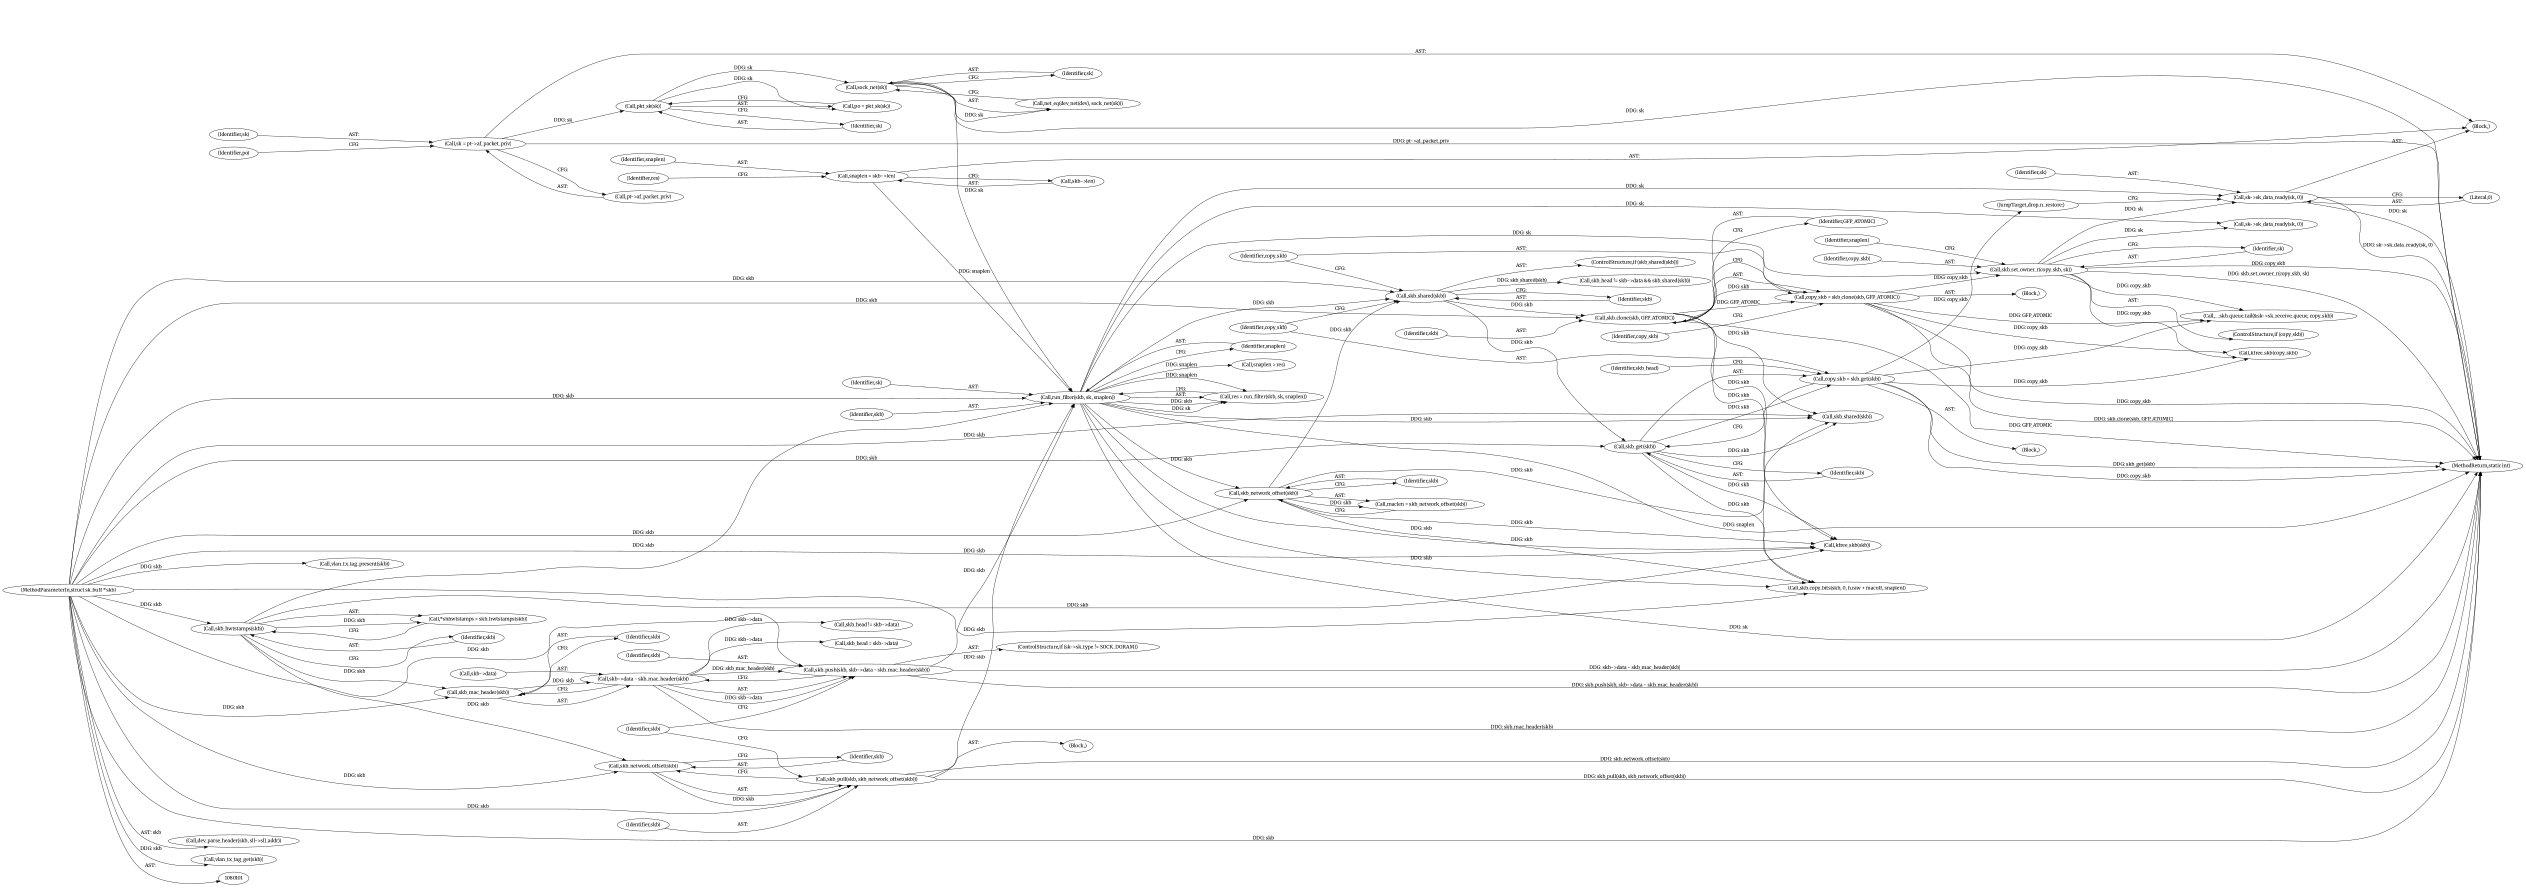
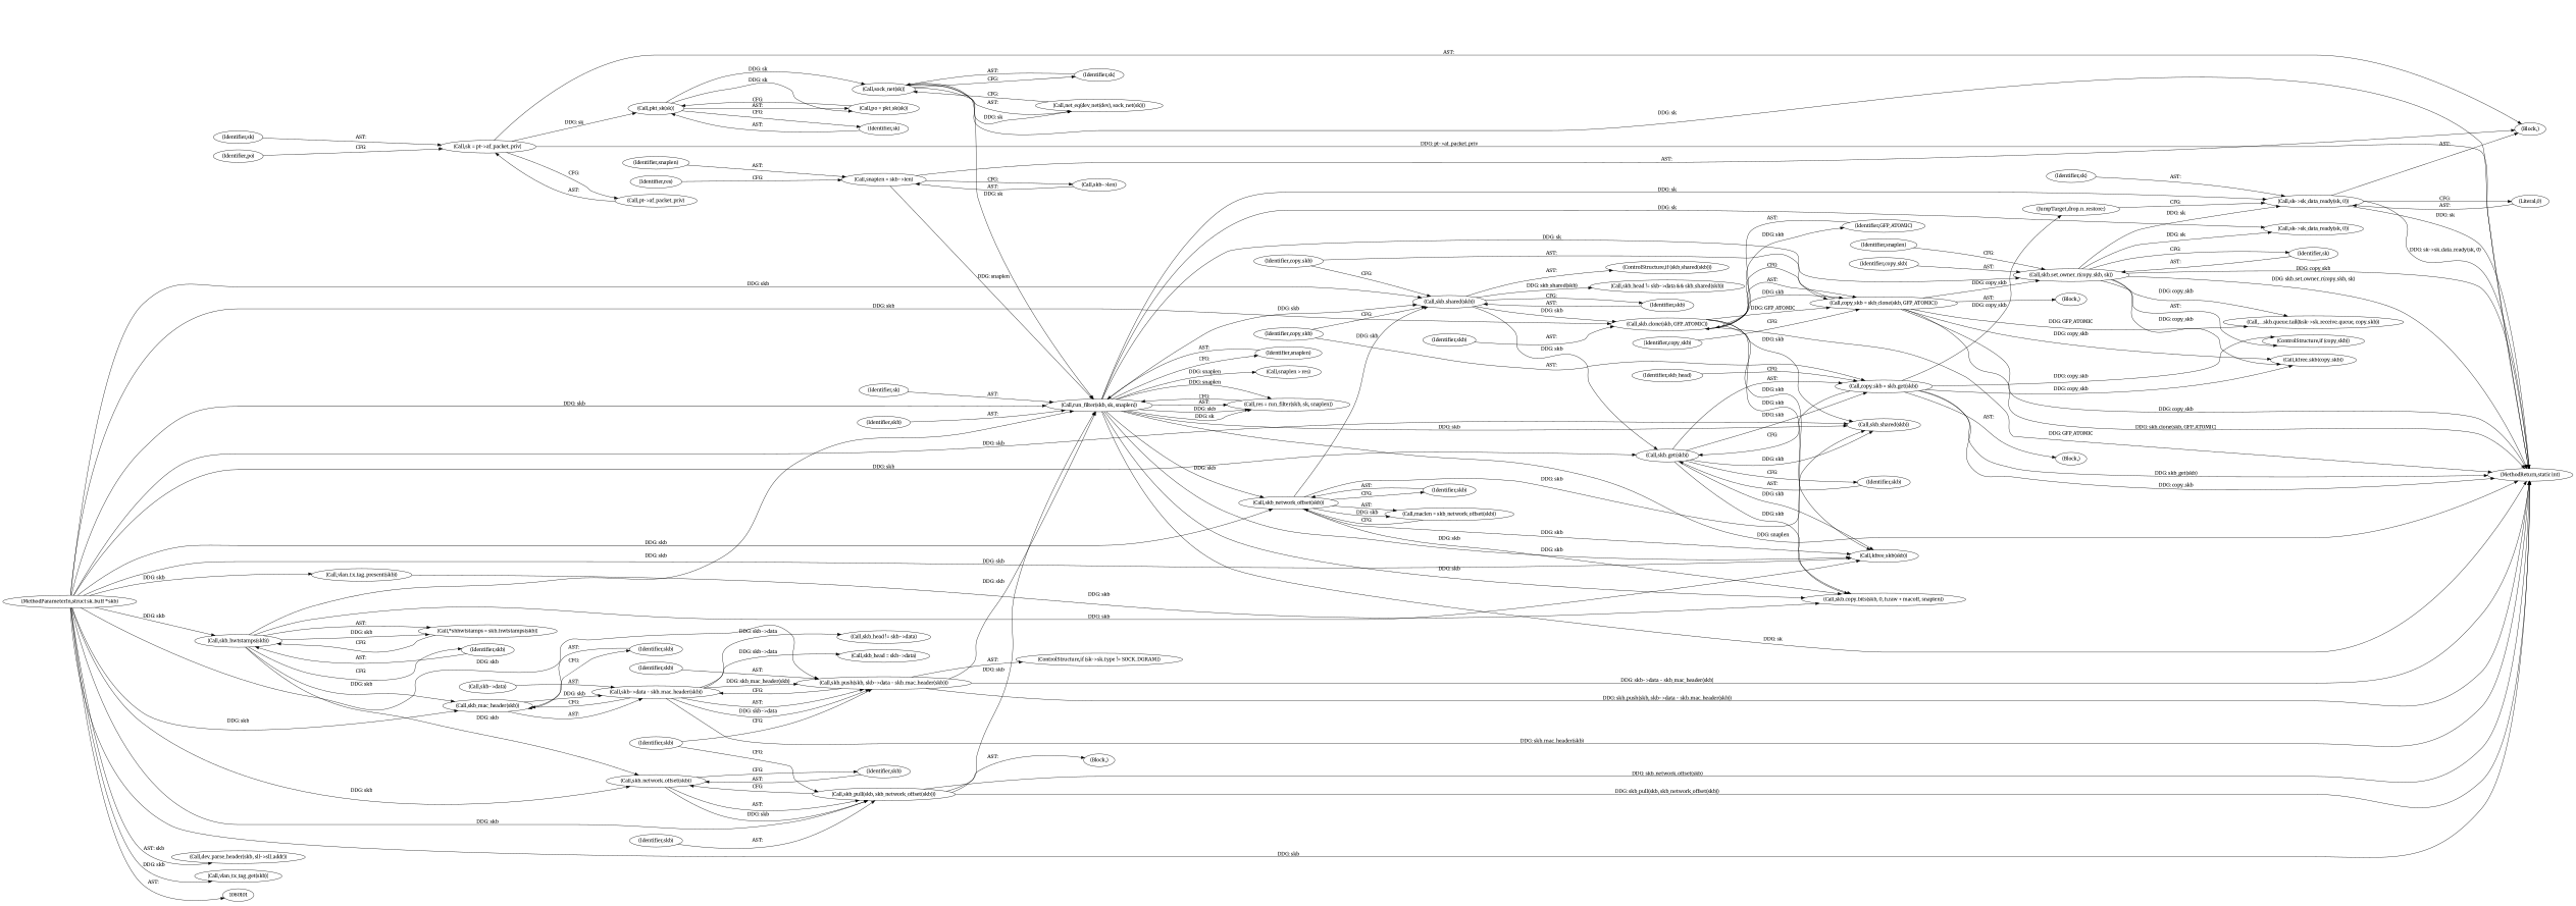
  digraph {
    fontname=Merriweather
    rankdir=LR
    node [fontname=Merriweather]
    edge [fontname=Merriweather]
    n1 [label="(Call,sk->sk_data_ready(sk, 0))"]
    n2 [label="(Block,)"]
    n3 [label="(MethodReturn,static int)"]
    n4 [label="(Literal,0)"]
    n5 [label="(Call,run_filter(skb, sk, snaplen))"]
    n6 [label="(Call,skb_set_owner_r(copy_skb, sk))"]
    n7 [label="(Call,skb_shared(skb))"]
    n8 [label="(Call,skb_network_offset(skb))"]
    n9 [label="(Identifier,snaplen)"]
    n10 [label="(Call,sk->sk_data_ready(sk, 0))"]
    n11 [label="(Call,snaplen > res)"]
    n12 [label="(Call,kfree_skb(skb))"]
    n13 [label="(Call,skb_shared(skb))"]
    n14 [label="(Call,res = run_filter(skb, sk, snaplen))"]
    n15 [label="(Call,skb_copy_bits(skb, 0, h.raw + macoff, snaplen))"]
    n16 [label="(Call,kfree_skb(copy_skb))"]
    n17 [label="(ControlStructure,if (copy_skb))"]
    n18 [label="(Identifier,sk)"]
    n19 [label="(Call,__skb_queue_tail(&sk->sk_receive_queue, copy_skb))"]
    n20 [label="(Call,skb_clone(skb, GFP_ATOMIC))"]
    n21 [label="(Call,skb_get(skb))"]
    n22 [label="(Call,skb_head != skb->data && skb_shared(skb))"]
    n23 [label="(Identifier,skb)"]
    n24 [label="(ControlStructure,if (skb_shared(skb)))"]
    n25 [label="(Identifier,skb)"]
    n26 [label="(Call,maclen = skb_network_offset(skb))"]
    n27 [label="(Call,skb_hwtstamps(skb))"]
    n28 [label="(Call,skb_mac_header(skb))"]
    n29 [label="(Call,skb_network_offset(skb))"]
    n30 [label="(Identifier,skb)"]
    n31 [label="(Call,*shhwtstamps = skb_hwtstamps(skb))"]
    n32 [label="(Call,skb->data - skb_mac_header(skb))"]
    n33 [label="(Identifier,skb)"]
    n34 [label="(Call,skb_pull(skb, skb_network_offset(skb)))"]
    n35 [label="(Identifier,skb)"]
    n36 [label="(MethodParameterIn,struct sk_buff *skb)"]
    n37 [label="(Call,skb_push(skb, skb->data - skb_mac_header(skb)))"]
    n38 [label="(Call,vlan_tx_tag_present(skb))"]
    n39 [label="(Call,dev_parse_header(skb, sll->sll_addr))"]
    n40 [label="(Call,vlan_tx_tag_get(skb))"]
    n41 [label=1080101]
    n42 [label="(ControlStructure,if (sk->sk_type != SOCK_DGRAM))"]
    n43 [label="(Block,)"]
    n44 [label="(Call,copy_skb = skb_clone(skb, GFP_ATOMIC))"]
    n45 [label="(Identifier,GFP_ATOMIC)"]
    n46 [label="(Call,copy_skb = skb_get(skb))"]
    n47 [label="(Identifier,skb)"]
    n48 [label="(Call,skb_head != skb->data)"]
    n49 [label="(Call,skb_head = skb->data)"]
    n50 [label="(Call,sock_net(sk))"]
    n51 [label="(Call,net_eq(dev_net(dev), sock_net(sk)))"]
    n52 [label="(Identifier,sk)"]
    n53 [label="(Call,pkt_sk(sk))"]
    n54 [label="(Call,po = pkt_sk(sk))"]
    n55 [label="(Identifier,sk)"]
    n56 [label="(Call,sk = pt->af_packet_priv)"]
    n57 [label="(Call,pt->af_packet_priv)"]
    n58 [label="(Call,snaplen = skb->len)"]
    n59 [label="(Call,skb->len)"]
    n60 [label="(Block,)"]
    n61 [label="(Block,)"]
    n62 [label="(JumpTarget,drop_n_restore:)"]
    n63 [label="(Identifier,skb)"]
    n64 [label="(Identifier,res)"]
    n65 [label="(Identifier,copy_skb)"]
    n66 [label="(Identifier,skb)"]
    n67 [label="(Identifier,copy_skb)"]
    n68 [label="(Identifier,snaplen)"]
    n69 [label="(Identifier,skb)"]
    n70 [label="(Call,skb->data)"]
    n71 [label="(Identifier,po)"]
    n72 [label="(Identifier,snaplen)"]
    n73 [label="(Identifier,sk)"]
    n74 [label="(Identifier,copy_skb)"]
    n75 [label="(Identifier,copy_skb)"]
    n76 [label="(Identifier,sk)"]
    n77 [label="(Identifier,skb)"]
    n78 [label="(Identifier,skb)"]
    n79 [label="(Identifier,skb_head)"]
    n80 [label="(Identifier,sk)"]
    n1 -> n2 [label="AST: "]
    n1 -> n3 [label="DDG: sk"]
    n1 -> n3 [label="DDG: sk->sk_data_ready(sk, 0)"]
    n1 -> n4 [label="CFG: "]
    n4 -> n1 [label="AST: "]
    n5 -> n1 [label="DDG: sk"]
    n5 -> n3 [label="DDG: snaplen"]
    n5 -> n3 [label="DDG: sk"]
    n5 -> n6 [label="DDG: sk"]
    n5 -> n7 [label="DDG: skb"]
    n5 -> n8 [label="DDG: skb"]
    n5 -> n9 [label="CFG: "]
    n5 -> n10 [label="DDG: sk"]
    n5 -> n11 [label="DDG: snaplen"]
    n5 -> n12 [label="DDG: skb"]
    n5 -> n13 [label="DDG: skb"]
    n5 -> n14 [label="AST: "]
    n5 -> n14 [label="DDG: skb"]
    n5 -> n14 [label="DDG: sk"]
    n5 -> n14 [label="DDG: snaplen"]
    n5 -> n15 [label="DDG: skb"]
    n6 -> n1 [label="DDG: sk"]
    n6 -> n3 [label="DDG: copy_skb"]
    n6 -> n3 [label="DDG: skb_set_owner_r(copy_skb, sk)"]
    n6 -> n10 [label="DDG: sk"]
    n6 -> n16 [label="DDG: copy_skb"]
    n6 -> n17 [label="AST: "]
    n6 -> n18 [label="CFG: "]
    n6 -> n19 [label="DDG: copy_skb"]
    n7 -> n20 [label="DDG: skb"]
    n7 -> n21 [label="DDG: skb"]
    n7 -> n22 [label="DDG: skb_shared(skb)"]
    n7 -> n23 [label="CFG: "]
    n7 -> n24 [label="AST: "]
    n8 -> n7 [label="DDG: skb"]
    n8 -> n12 [label="DDG: skb"]
    n8 -> n13 [label="DDG: skb"]
    n8 -> n15 [label="DDG: skb"]
    n8 -> n25 [label="CFG: "]
    n8 -> n26 [label="AST: "]
    n8 -> n26 [label="DDG: skb"]
    n9 -> n5 [label="AST: "]
    n14 -> n5 [label="CFG: "]
    n18 -> n6 [label="AST: "]
    n20 -> n3 [label="DDG: GFP_ATOMIC"]
    n20 -> n12 [label="DDG: skb"]
    n20 -> n13 [label="DDG: skb"]
    n20 -> n15 [label="DDG: skb"]
    n20 -> n44 [label="AST: "]
    n20 -> n44 [label="DDG: skb"]
    n20 -> n44 [label="DDG: GFP_ATOMIC"]
-   n20 -> n45 [label="CFG: "]
+   n20 -> n45 [label="DDG: skb"]
    n21 -> n12 [label="DDG: skb"]
    n21 -> n13 [label="DDG: skb"]
    n21 -> n15 [label="DDG: skb"]
    n21 -> n46 [label="AST: "]
    n21 -> n46 [label="DDG: skb"]
    n21 -> n47 [label="CFG: "]
    n23 -> n7 [label="AST: "]
    n25 -> n8 [label="AST: "]
    n26 -> n8 [label="CFG: "]
    n27 -> n5 [label="DDG: skb"]
    n27 -> n12 [label="DDG: skb"]
    n27 -> n28 [label="DDG: skb"]
    n27 -> n29 [label="DDG: skb"]
    n27 -> n30 [label="CFG: "]
    n27 -> n31 [label="AST: "]
    n27 -> n31 [label="DDG: skb"]
    n28 -> n32 [label="AST: "]
    n28 -> n32 [label="DDG: skb"]
    n28 -> n33 [label="CFG: "]
    n29 -> n34 [label="AST: "]
    n29 -> n34 [label="DDG: skb"]
    n29 -> n35 [label="CFG: "]
    n30 -> n27 [label="AST: "]
    n31 -> n27 [label="CFG: "]
    n32 -> n3 [label="DDG: skb_mac_header(skb)"]
    n32 -> n28 [label="CFG: "]
    n32 -> n37 [label="AST: "]
    n32 -> n37 [label="DDG: skb->data"]
    n32 -> n37 [label="DDG: skb_mac_header(skb)"]
    n32 -> n48 [label="DDG: skb->data"]
    n32 -> n49 [label="DDG: skb->data"]
    n33 -> n28 [label="AST: "]
    n34 -> n3 [label="DDG: skb_pull(skb, skb_network_offset(skb))"]
    n34 -> n3 [label="DDG: skb_network_offset(skb)"]
    n34 -> n5 [label="DDG: skb"]
    n34 -> n29 [label="CFG: "]
    n34 -> n43 [label="AST: "]
    n35 -> n29 [label="AST: "]
    n36 -> n3 [label="DDG: skb"]
    n36 -> n5 [label="DDG: skb"]
    n36 -> n7 [label="DDG: skb"]
    n36 -> n8 [label="DDG: skb"]
    n36 -> n12 [label="DDG: skb"]
    n36 -> n13 [label="DDG: skb"]
-   n36 -> n15 [label="DDG: skb"]
+   n38 -> n15 [label="DDG: skb"]
    n36 -> n20 [label="DDG: skb"]
    n36 -> n21 [label="DDG: skb"]
    n36 -> n27 [label="DDG: skb"]
    n36 -> n28 [label="DDG: skb"]
    n36 -> n29 [label="DDG: skb"]
    n36 -> n34 [label="DDG: skb"]
    n36 -> n37 [label="DDG: skb"]
    n36 -> n38 [label="DDG: skb"]
    n36 -> n39 [label="AST: skb"]
    n36 -> n40 [label="DDG: skb"]
    n36 -> n41 [label="AST: "]
    n37 -> n3 [label="DDG: skb->data - skb_mac_header(skb)"]
    n37 -> n3 [label="DDG: skb_push(skb, skb->data - skb_mac_header(skb))"]
    n37 -> n5 [label="DDG: skb"]
    n37 -> n32 [label="CFG: "]
    n37 -> n42 [label="AST: "]
    n44 -> n3 [label="DDG: copy_skb"]
    n44 -> n3 [label="DDG: skb_clone(skb, GFP_ATOMIC)"]
    n44 -> n6 [label="DDG: copy_skb"]
    n44 -> n16 [label="DDG: copy_skb"]
    n44 -> n19 [label="DDG: GFP_ATOMIC"]
    n44 -> n20 [label="CFG: "]
    n44 -> n60 [label="AST: "]
    n45 -> n20 [label="AST: "]
    n46 -> n3 [label="DDG: skb_get(skb)"]
    n46 -> n3 [label="DDG: copy_skb"]
    n46 -> n16 [label="DDG: copy_skb"]
-   n46 -> n19 [label="DDG: copy_skb"]
+   n46 -> n17 [label="DDG: copy_skb"]
    n46 -> n21 [label="CFG: "]
    n46 -> n61 [label="AST: "]
    n46 -> n62 [label="DDG: copy_skb"]
    n47 -> n21 [label="AST: "]
    n50 -> n3 [label="DDG: sk"]
    n50 -> n5 [label="DDG: sk"]
    n50 -> n51 [label="AST: "]
    n50 -> n51 [label="DDG: sk"]
    n50 -> n52 [label="CFG: "]
    n51 -> n50 [label="CFG: "]
    n52 -> n50 [label="AST: "]
    n53 -> n50 [label="DDG: sk"]
    n53 -> n54 [label="AST: "]
    n53 -> n54 [label="DDG: sk"]
    n53 -> n55 [label="CFG: "]
    n54 -> n53 [label="CFG: "]
    n55 -> n53 [label="AST: "]
    n56 -> n2 [label="AST: "]
    n56 -> n3 [label="DDG: pt->af_packet_priv"]
    n56 -> n53 [label="DDG: sk"]
    n56 -> n57 [label="CFG: "]
    n57 -> n56 [label="AST: "]
    n58 -> n2 [label="AST: "]
    n58 -> n5 [label="DDG: snaplen"]
    n58 -> n59 [label="CFG: "]
    n59 -> n58 [label="AST: "]
    n62 -> n1 [label="CFG: "]
    n63 -> n34 [label="AST: "]
    n64 -> n58 [label="CFG: "]
    n65 -> n7 [label="CFG: "]
    n65 -> n46 [label="AST: "]
    n66 -> n20 [label="AST: "]
    n67 -> n7 [label="CFG: "]
    n67 -> n44 [label="AST: "]
    n68 -> n6 [label="CFG: "]
    n69 -> n5 [label="AST: "]
    n70 -> n32 [label="AST: "]
    n71 -> n56 [label="CFG: "]
    n72 -> n58 [label="AST: "]
    n73 -> n1 [label="AST: "]
    n74 -> n44 [label="CFG: "]
    n75 -> n6 [label="AST: "]
    n76 -> n5 [label="AST: "]
    n77 -> n37 [label="AST: "]
    n78 -> n34 [label="CFG: "]
    n78 -> n37 [label="CFG: "]
    n79 -> n46 [label="CFG: "]
    n80 -> n56 [label="AST: "]
  }
